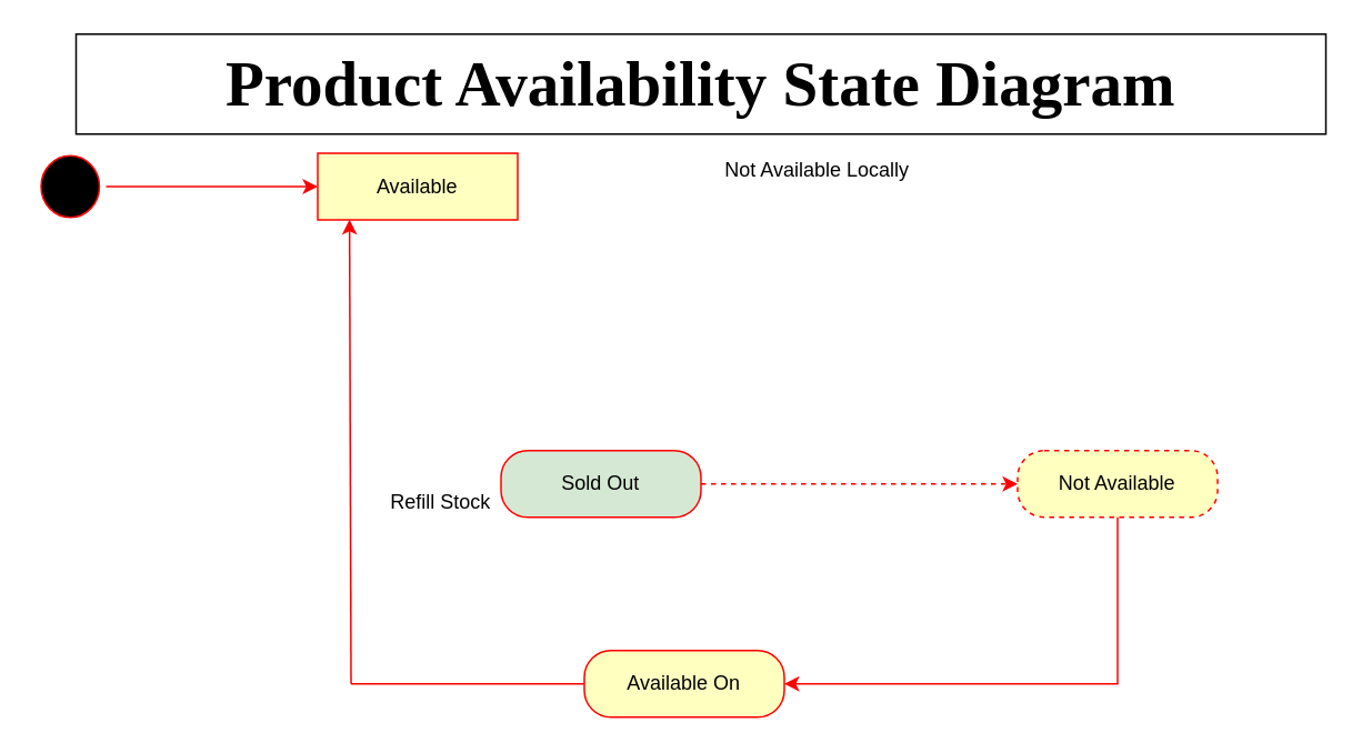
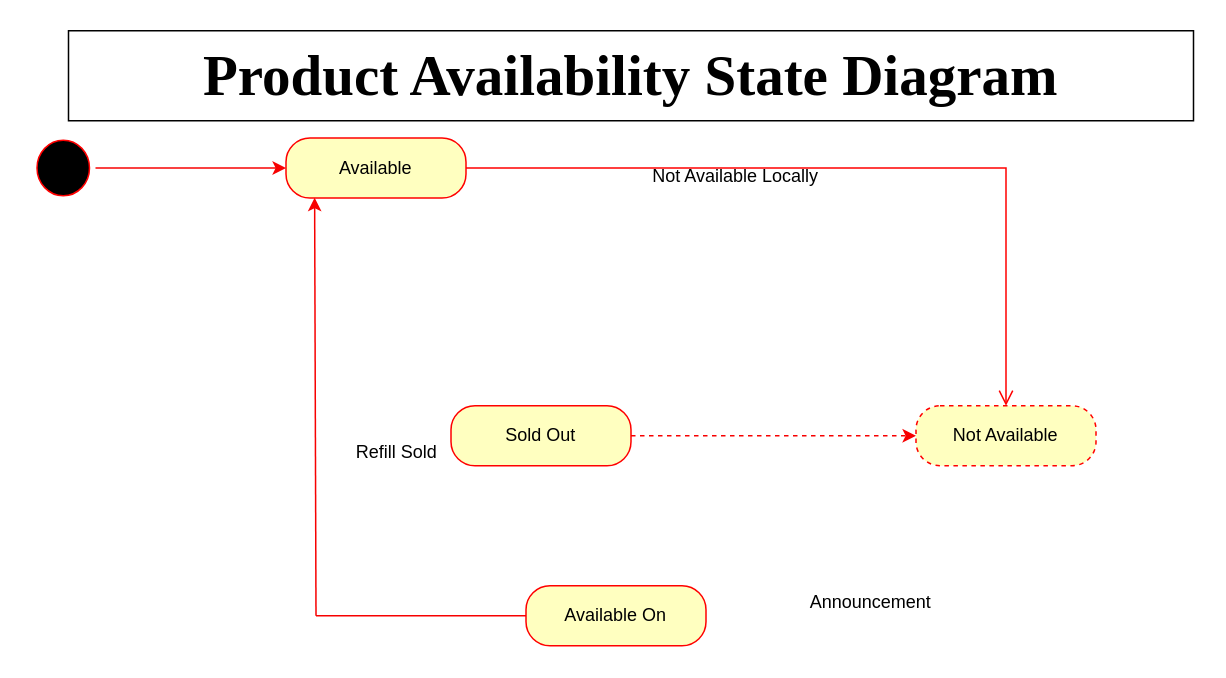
  <mxCell id="0" />
  <mxCell id="1" parent="0" />
  <mxCell id="2" value="" style="ellipse;html=1;shape=startState;fillColor=#000000;strokeColor=#ff0000;" parent="1" vertex="1"><mxGeometry x="20" y="89" width="43" height="45" as="geometry" /></mxCell>
  <mxCell id="3" value="Not Available" style="rounded=1;whiteSpace=wrap;html=1;arcSize=40;fontColor=#000000;fillColor=#ffffc0;strokeColor=#ff0000;dashed=1;" parent="1" vertex="1"><mxGeometry x="610" y="270" width="120" height="40" as="geometry" /></mxCell>
  <mxCell id="4" value="Available On" style="rounded=1;whiteSpace=wrap;html=1;arcSize=40;fontColor=#000000;fillColor=#ffffc0;strokeColor=#ff0000;" parent="1" vertex="1"><mxGeometry x="350" y="390" width="120" height="40" as="geometry" /></mxCell>
- <mxCell id="5" value="" style="endArrow=classic;html=1;rounded=0;strokeColor=#fe0101;exitX=0.5;exitY=1;exitDx=0;exitDy=0;entryX=1;entryY=0.5;entryDx=0;entryDy=0;" parent="1" source="3" target="4" edge="1"><mxGeometry width="50" height="50" relative="1" as="geometry"><mxPoint x="350" y="320" as="sourcePoint" /><mxPoint x="400" y="270" as="targetPoint" /><Array as="points"><mxPoint x="670" y="410" /></Array></mxGeometry></mxCell>
- <mxCell id="6" value="Sold Out" style="rounded=1;whiteSpace=wrap;html=1;arcSize=40;fontColor=#000000;fillColor=#d5e8d4;strokeColor=#ff0000;" parent="1" vertex="1"><mxGeometry x="300" y="270" width="120" height="40" as="geometry" /></mxCell>
- <mxCell id="8" value="Available" style="whiteSpace=wrap;html=1;arcSize=40;fontColor=#000000;fillColor=#ffffc0;strokeColor=#ff0000;rounded=0;" parent="1" vertex="1"><mxGeometry x="190" y="91.5" width="120" height="40" as="geometry" /></mxCell>
+ <mxCell id="6" value="Sold Out" style="rounded=1;whiteSpace=wrap;html=1;arcSize=40;fontColor=#000000;fillColor=#ffffc0;strokeColor=#ff0000;" parent="1" vertex="1"><mxGeometry x="300" y="270" width="120" height="40" as="geometry" /></mxCell>
+ <mxCell id="7" value="" style="edgeStyle=orthogonalEdgeStyle;html=1;verticalAlign=bottom;endArrow=open;endSize=8;strokeColor=#ff0000;rounded=0;exitX=1;exitY=0.5;exitDx=0;exitDy=0;entryX=0.5;entryY=0;entryDx=0;entryDy=0;" parent="1" source="8" target="3" edge="1"><mxGeometry relative="1" as="geometry"><mxPoint x="530" y="220" as="targetPoint" /><mxPoint x="688" y="510" as="sourcePoint" /><Array as="points"><mxPoint x="670" y="112" /></Array></mxGeometry></mxCell>
+ <mxCell id="8" value="Available" style="rounded=1;whiteSpace=wrap;html=1;arcSize=40;fontColor=#000000;fillColor=#ffffc0;strokeColor=#ff0000;" parent="1" vertex="1"><mxGeometry x="190" y="91.5" width="120" height="40" as="geometry" /></mxCell>
  <mxCell id="9" value="" style="endArrow=classic;html=1;rounded=0;exitX=1;exitY=0.5;exitDx=0;exitDy=0;entryX=0;entryY=0.5;entryDx=0;entryDy=0;strokeColor=#f70202;" parent="1" source="2" target="8" edge="1"><mxGeometry width="50" height="50" relative="1" as="geometry"><mxPoint x="350" y="320" as="sourcePoint" /><mxPoint x="400" y="270" as="targetPoint" /></mxGeometry></mxCell>
  <mxCell id="10" value="" style="endArrow=none;html=1;rounded=0;strokeColor=#f70000;" parent="1" edge="1"><mxGeometry width="50" height="50" relative="1" as="geometry"><mxPoint x="210" y="410" as="sourcePoint" /><mxPoint x="350" y="410" as="targetPoint" /></mxGeometry></mxCell>
  <mxCell id="11" value="" style="endArrow=classic;html=1;rounded=0;entryX=0.159;entryY=0.995;entryDx=0;entryDy=0;entryPerimeter=0;strokeColor=#f70000;" parent="1" target="8" edge="1"><mxGeometry width="50" height="50" relative="1" as="geometry"><mxPoint x="210" y="410" as="sourcePoint" /><mxPoint x="400" y="270" as="targetPoint" /></mxGeometry></mxCell>
  <mxCell id="12" value="" style="endArrow=classic;html=1;rounded=0;exitX=1;exitY=0.5;exitDx=0;exitDy=0;entryX=0;entryY=0.5;entryDx=0;entryDy=0;strokeColor=#f70000;dashed=1;" parent="1" source="6" target="3" edge="1"><mxGeometry width="50" height="50" relative="1" as="geometry"><mxPoint x="470" y="315" as="sourcePoint" /><mxPoint x="520" y="265" as="targetPoint" /></mxGeometry></mxCell>
- <mxCell id="14" value="Refill Stock" style="text;html=1;strokeColor=none;fillColor=none;align=center;verticalAlign=middle;whiteSpace=wrap;rounded=0;" parent="1" vertex="1"><mxGeometry x="224" y="286" width="80" height="30" as="geometry" /></mxCell>
- <mxCell id="15" value="Not Available Locally" style="text;html=1;strokeColor=none;fillColor=none;align=center;verticalAlign=middle;whiteSpace=wrap;rounded=0;" parent="1" vertex="1"><mxGeometry x="430" y="87" width="120" height="30" as="geometry" /></mxCell>
+ <mxCell id="13" value="Announcement" style="text;html=1;strokeColor=none;fillColor=none;align=center;verticalAlign=middle;whiteSpace=wrap;rounded=0;" parent="1" vertex="1"><mxGeometry x="550" y="386" width="60" height="30" as="geometry" /></mxCell>
+ <mxCell id="14" value="Refill Sold" style="text;html=1;strokeColor=none;fillColor=none;align=center;verticalAlign=middle;whiteSpace=wrap;rounded=0;" parent="1" vertex="1"><mxGeometry x="224" y="286" width="80" height="30" as="geometry" /></mxCell>
+ <mxCell id="15" value="Not Available Locally" style="text;html=1;strokeColor=none;fillColor=none;align=center;verticalAlign=middle;whiteSpace=wrap;rounded=0;" parent="1" vertex="1"><mxGeometry x="430" y="102" width="120" height="30" as="geometry" /></mxCell>
  <mxCell id="16" value="&lt;font size=&quot;1&quot; face=&quot;Comic Sans MS&quot;&gt;&lt;b style=&quot;font-size: 38px;&quot;&gt;Product Availability State Diagram&lt;/b&gt;&lt;/font&gt;" style="rounded=0;whiteSpace=wrap;html=1;" parent="1" vertex="1"><mxGeometry x="45" y="20" width="750" height="60" as="geometry" /></mxCell>
